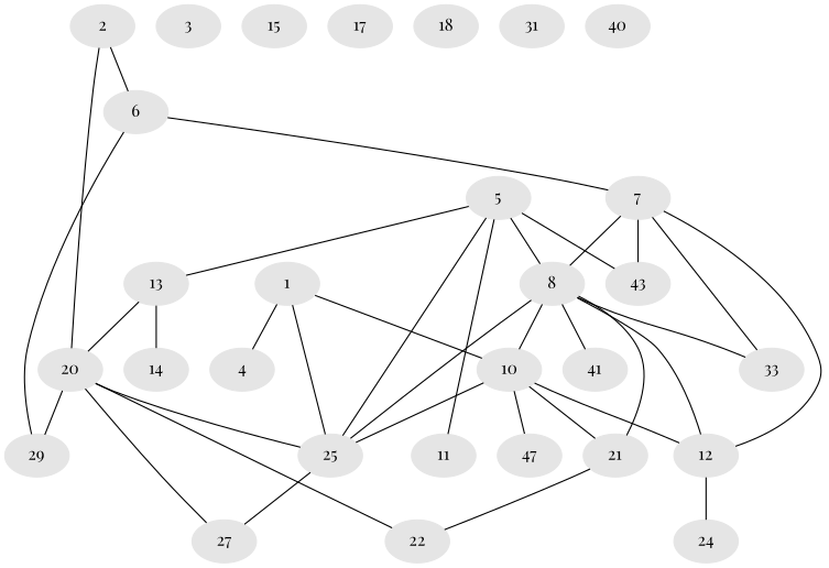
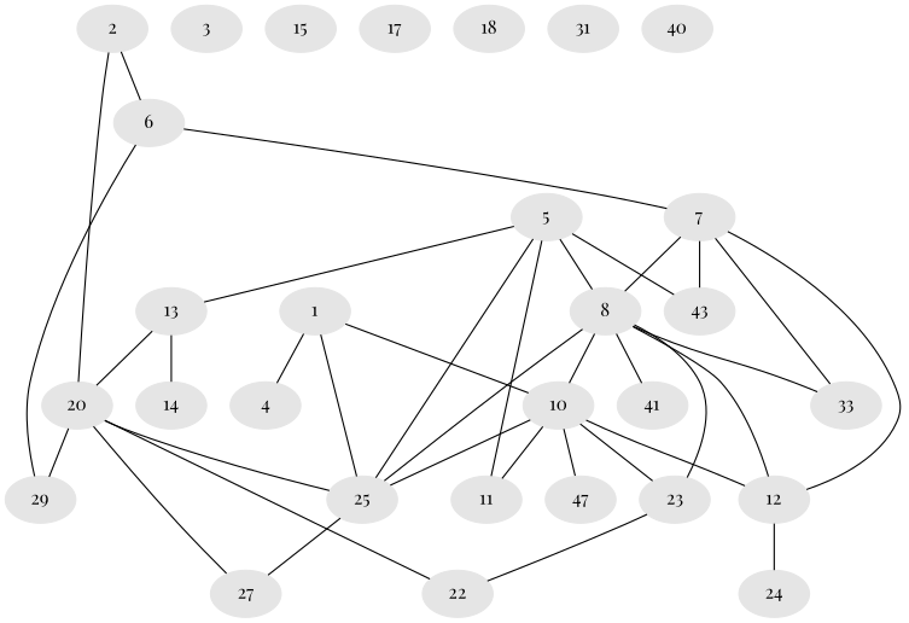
  graph {
    fontname="Playfair Display"
    node [color=gray90 fontname="Playfair Display" style=filled]
    edge [fontname="Playfair Display"]
    1 [super="+9"]
    4
    10 [super="+16"]
    n4 [label=25 super="+39"]
    11
    12
-   21
+   21 [label=23]
    47
    n9 [label=27]
    6 [super="+19"]
    7
    29
    2
    20 [super="+34"]
    22 [super="+26"]
    3
    5 [super="+35+25"]
    8 [super="+30+46+44"]
    13
    43
    41 [super="+49"]
    33
    14
    24
    15
    17
    18
    31 [super="+36"]
    40
    1 -- 4
    1 -- 10 [weight=2]
    1 -- n4
    10 -- n4
+   10 -- 11 [weight=2]
    10 -- 12
    10 -- 21
    10 -- 47
    n4 -- n9
    12 -- 24
    21 -- 22
    6 -- 7
    6 -- 29
    7 -- 12
    7 -- 8
    7 -- 43
    7 -- 33
    2 -- 6
    2 -- 20
    20 -- n4
    20 -- n9
    20 -- 29
    20 -- 22
    5 -- n4
    5 -- 11
    5 -- 8 [weight=2]
    5 -- 13
    5 -- 43
    8 -- 10
    8 -- n4
    8 -- 12
    8 -- 21
    8 -- 41
    8 -- 33
    13 -- 20
    13 -- 14
  }
